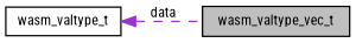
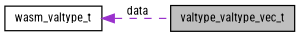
  digraph {
    rankdir=LR
    fontname="Roboto Condensed"
    node [color=black fontname="Roboto Condensed" fontsize=10 shape=record style=filled]
-   n1 [fillcolor=grey75 fontcolor=black height=0.2 label=wasm_valtype_vec_t width=0.4]
+   n1 [fillcolor=grey75 fontcolor=black height=0.2 label=valtype_valtype_vec_t width=0.4]
    n2 [fillcolor=white height=0.2 label=wasm_valtype_t width=0.4]
    n2 -> n1 [color=darkorchid3 dir=back fontname="Roboto Condensed" fontsize=10 label=" data" labelfontname=Helvetica labelfontsize=10 style=dashed]
  }
